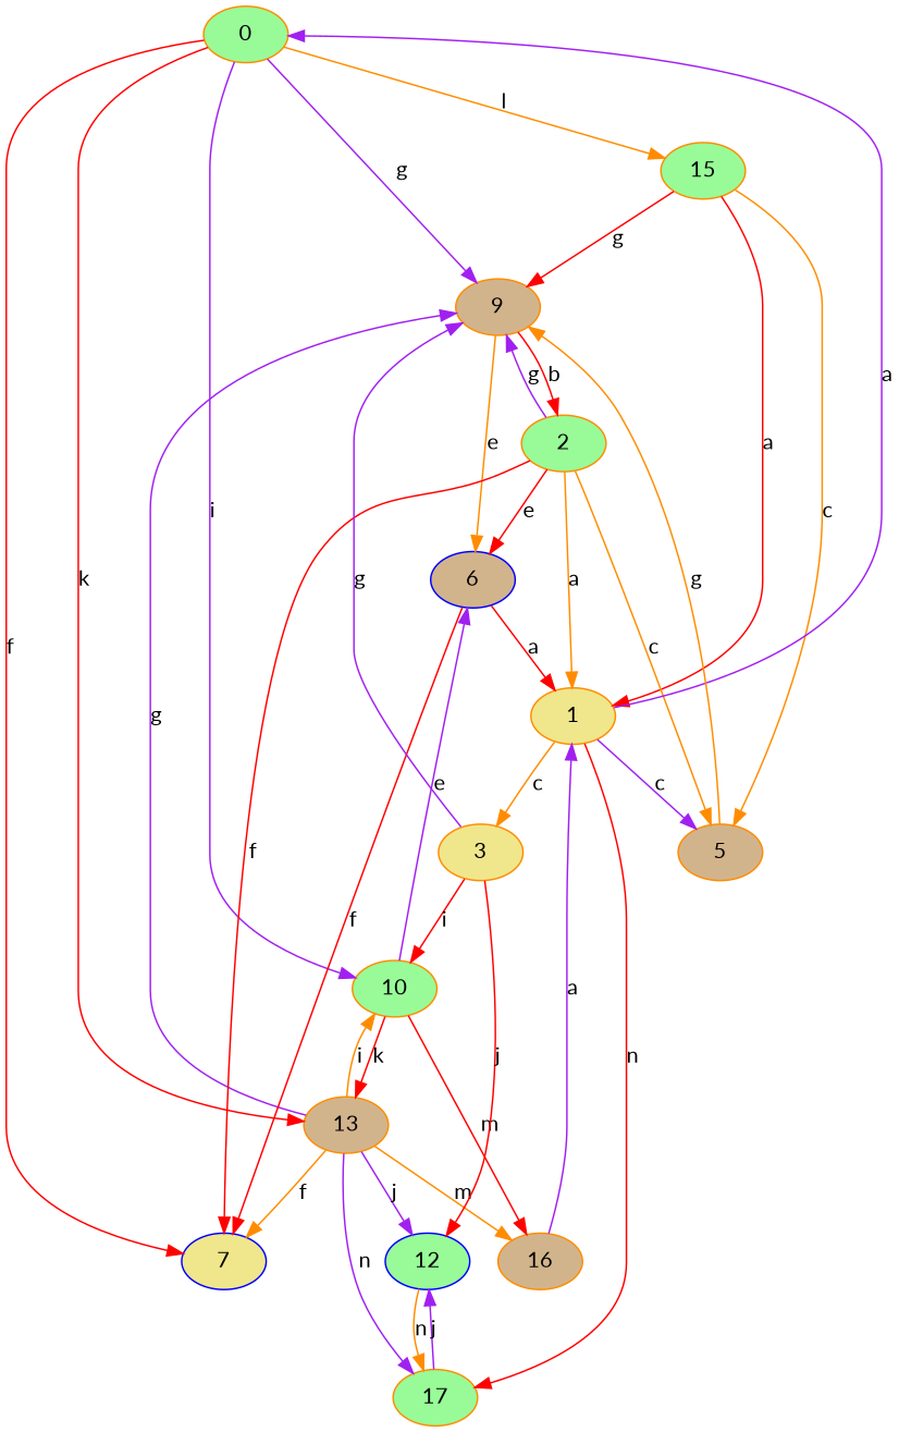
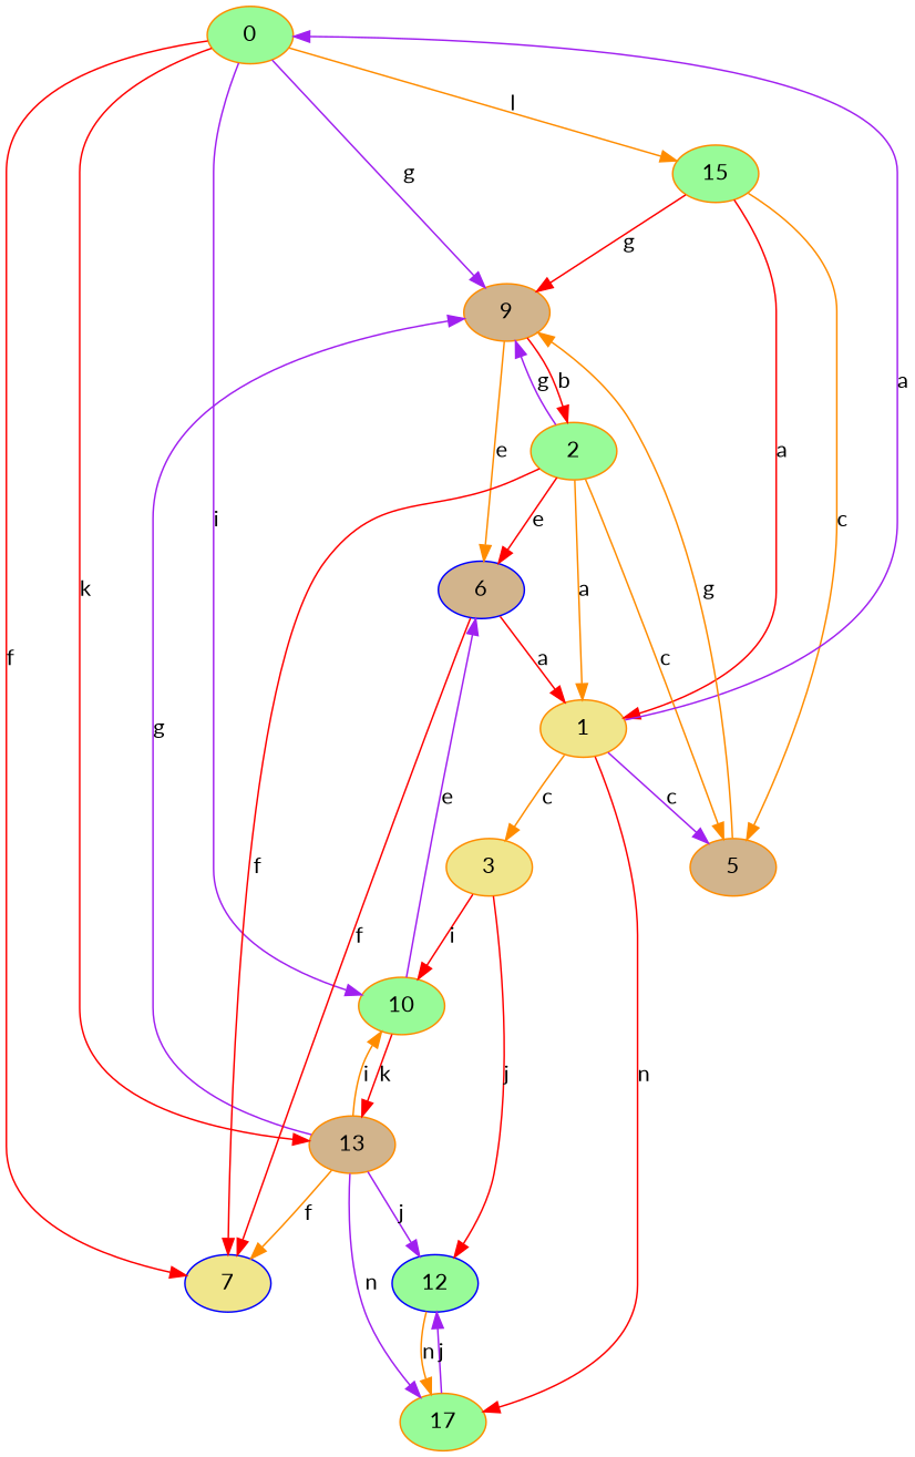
  strict digraph {
    fontname=Lato
    node [color=darkorange fillcolor=palegreen fontname=Lato style=filled]
    edge [color=red fontname=Lato]
    7 [color=blue fillcolor=khaki]
    0
    9 [fillcolor=tan]
    10
    13 [fillcolor=tan]
    15
    2
    6 [color=blue fillcolor=tan]
-   16 [fillcolor=tan]
    17
    12 [color=blue]
    1 [fillcolor=khaki]
    n13 [fillcolor=tan label=5]
    3 [fillcolor=khaki]
    0 -> 7 [label=f]
    0 -> 9 [color=purple label=g]
    0 -> 10 [color=purple label=i]
    0 -> 13 [label=k]
    0 -> 15 [color=darkorange label=l]
    9 -> 2 [label=b]
    9 -> 6 [color=darkorange label=e]
    10 -> 13 [label=k]
    10 -> 6 [color=purple label=e]
-   10 -> 16 [label=m]
    13 -> 7 [color=darkorange label=f]
    13 -> 9 [color=purple label=g]
    13 -> 10 [color=darkorange label=i]
-   13 -> 16 [color=darkorange label=m]
    13 -> 17 [color=purple label=n]
    13 -> 12 [color=purple label=j]
    15 -> 9 [label=g]
    15 -> 1 [label=a]
    15 -> n13 [color=darkorange label=c]
    2 -> 7 [label=f]
    2 -> 9 [color=purple label=g]
    2 -> 6 [label=e]
    2 -> 1 [color=darkorange label=a]
    2 -> n13 [color=darkorange label=c]
    6 -> 7 [label=f]
    6 -> 1 [label=a]
-   16 -> 1 [color=purple label=a]
    17 -> 12 [color=purple label=j]
    12 -> 17 [color=darkorange label=n]
    1 -> 0 [color=purple label=a]
    1 -> 17 [label=n]
    1 -> n13 [color=purple label=c]
    1 -> 3 [color=darkorange label=c]
    n13 -> 9 [color=darkorange label=g]
-   3 -> 9 [color=purple label=g]
    3 -> 10 [label=i]
    3 -> 12 [label=j]
  }
